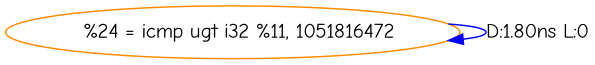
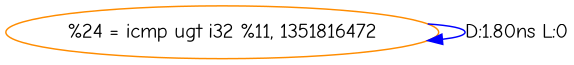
  digraph {
    fontname="Comic Neue"
-   n1 [label="  %24 = icmp ugt i32 %11, 1051816472" color=darkorange fontname="Comic Neue"]
+   n1 [label="%24 = icmp ugt i32 %11, 1351816472" color=darkorange fontname="Comic Neue"]
    n1 -> n1 [color=blue label="D:1.80ns L:0" fontname="Comic Neue"]
  }
